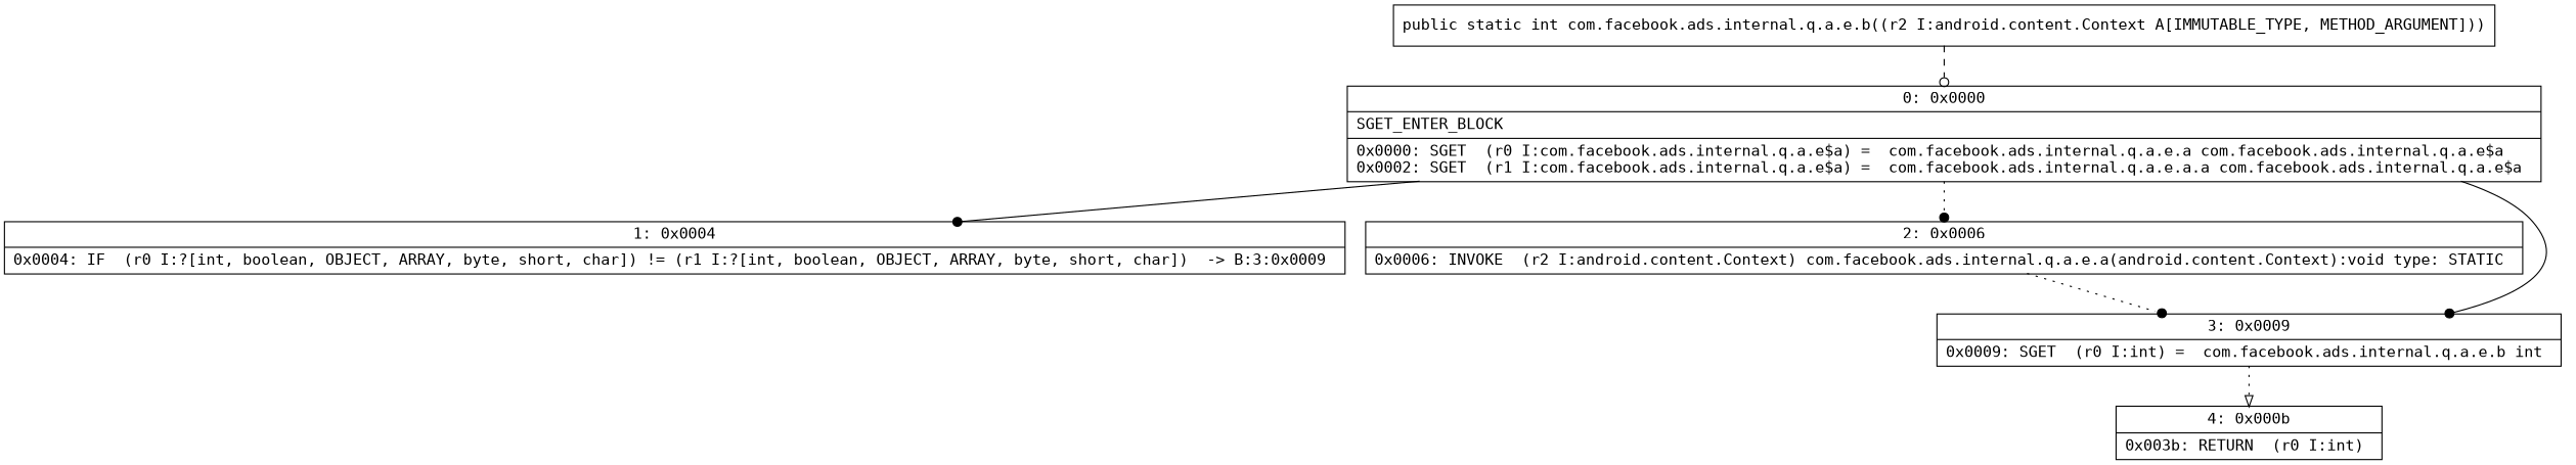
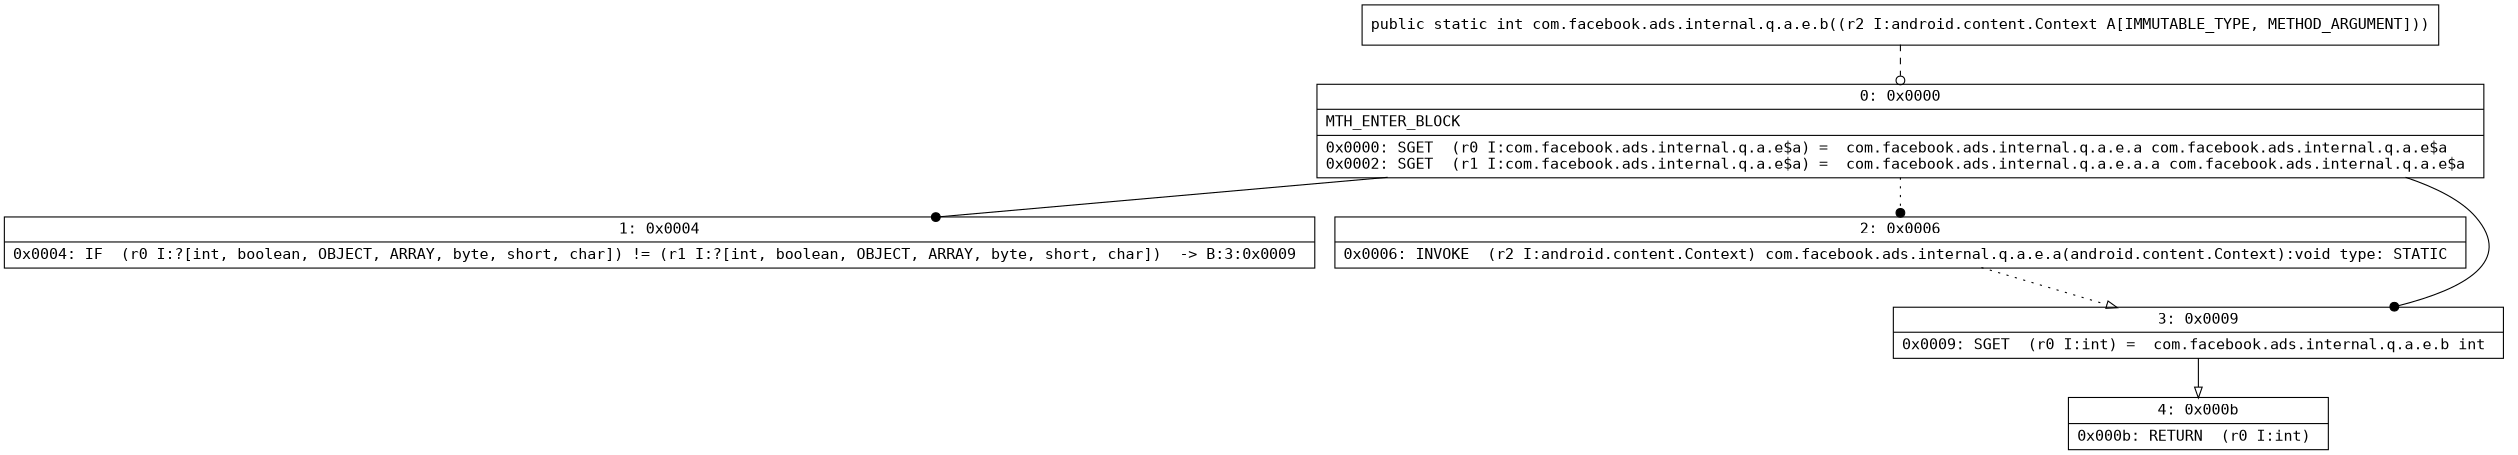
  digraph {
    fontname="DejaVu Sans Mono"
    node [fontname="DejaVu Sans Mono" shape=record]
    edge [arrowhead=dot fontname="DejaVu Sans Mono" style=solid]
-   n1 [label="{0\:\ 0x0000|SGET_ENTER_BLOCK\l|0x0000: SGET  (r0 I:com.facebook.ads.internal.q.a.e$a) =  com.facebook.ads.internal.q.a.e.a com.facebook.ads.internal.q.a.e$a \l0x0002: SGET  (r1 I:com.facebook.ads.internal.q.a.e$a) =  com.facebook.ads.internal.q.a.e.a.a com.facebook.ads.internal.q.a.e$a \l}"]
+   n1 [label="{0\:\ 0x0000|MTH_ENTER_BLOCK\l|0x0000: SGET  (r0 I:com.facebook.ads.internal.q.a.e$a) =  com.facebook.ads.internal.q.a.e.a com.facebook.ads.internal.q.a.e$a \l0x0002: SGET  (r1 I:com.facebook.ads.internal.q.a.e$a) =  com.facebook.ads.internal.q.a.e.a.a com.facebook.ads.internal.q.a.e$a \l}"]
    n2 [label="{1\:\ 0x0004|0x0004: IF  (r0 I:?[int, boolean, OBJECT, ARRAY, byte, short, char]) != (r1 I:?[int, boolean, OBJECT, ARRAY, byte, short, char])  \-\> B:3:0x0009 \l}"]
    n3 [label="{2\:\ 0x0006|0x0006: INVOKE  (r2 I:android.content.Context) com.facebook.ads.internal.q.a.e.a(android.content.Context):void type: STATIC \l}"]
    n4 [label="{3\:\ 0x0009|0x0009: SGET  (r0 I:int) =  com.facebook.ads.internal.q.a.e.b int \l}"]
-   n5 [label="{4\:\ 0x000b|0x003b: RETURN  (r0 I:int) \l}"]
+   n5 [label="{4\:\ 0x000b|0x000b: RETURN  (r0 I:int) \l}"]
    n6 [label="{public static int com.facebook.ads.internal.q.a.e.b((r2 I:android.content.Context A[IMMUTABLE_TYPE, METHOD_ARGUMENT])) }"]
    n1 -> n2
    n1 -> n3 [style=dotted]
    n1 -> n4
-   n3 -> n4 [style=dotted]
-   n4 -> n5 [arrowhead=onormal style=dotted]
+   n3 -> n4 [arrowhead=onormal style=dotted]
+   n4 -> n5 [arrowhead=onormal]
    n6 -> n1 [arrowhead=odot style=dashed]
  }
